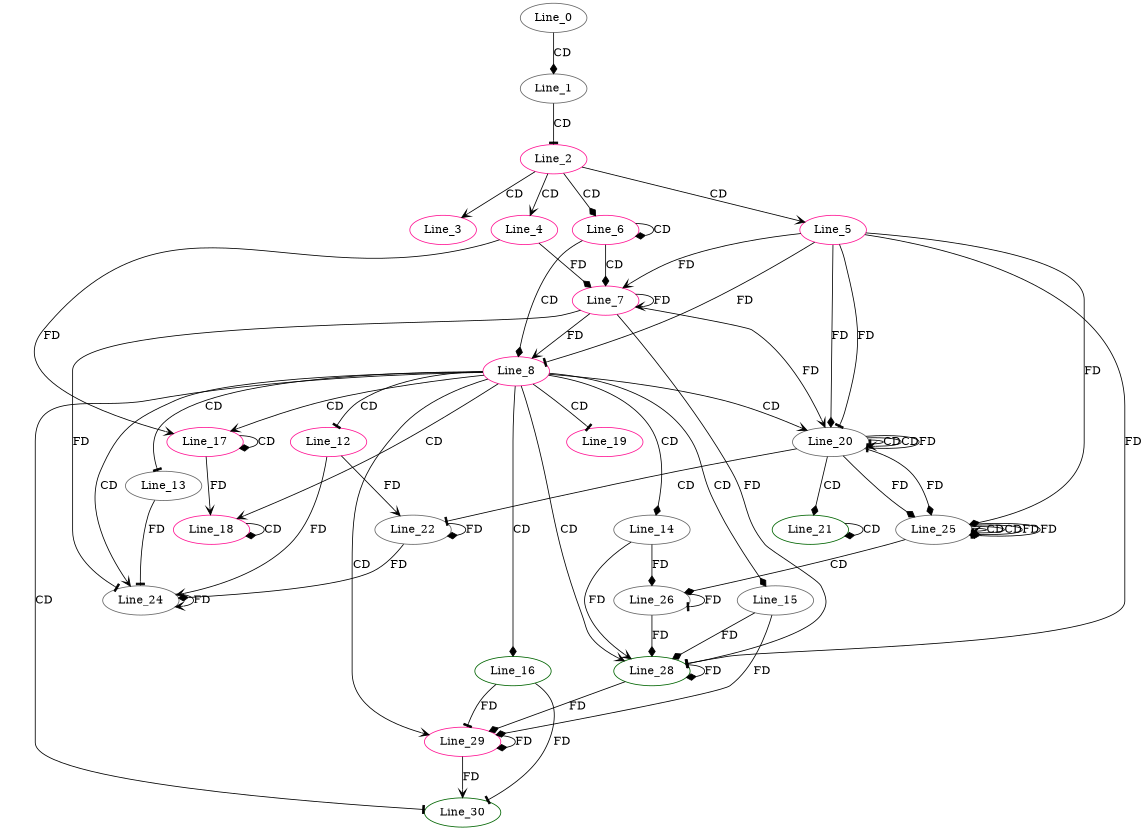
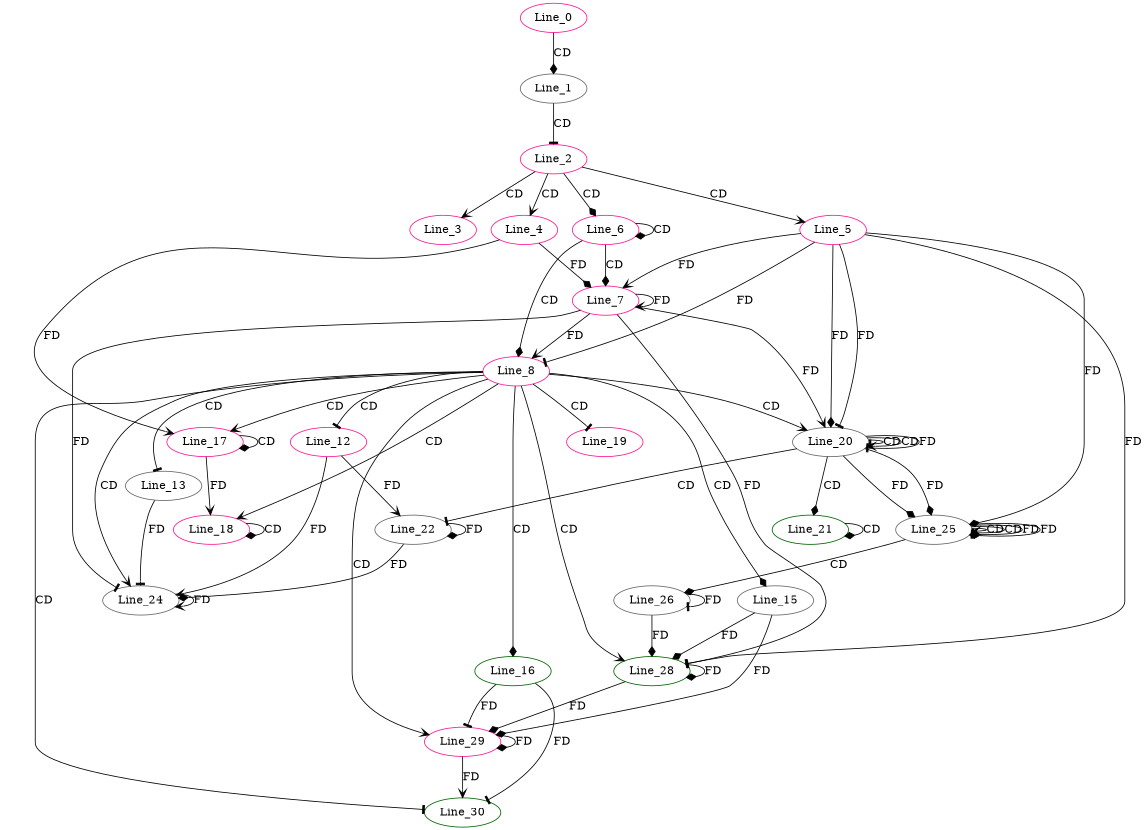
  digraph {
    node [color=deeppink]
    edge [arrowhead=diamond]
-   Line_0 [color=gray40]
+   Line_0
    Line_1 [color=gray40]
    Line_2
    Line_3
    Line_4
    Line_5
    Line_6
    Line_7
    Line_17
    Line_8
    Line_20 [color=gray40]
    Line_25 [color=gray40]
    Line_28 [color=darkgreen]
    Line_24 [color=gray40]
    Line_18
    Line_12
    Line_13 [color=gray40]
-   Line_14 [color=gray40]
    Line_15 [color=gray40]
    Line_16 [color=darkgreen]
    Line_19
    Line_29
    Line_30 [color=darkgreen]
    Line_22 [color=gray40]
    Line_21 [color=darkgreen]
    Line_26 [color=gray40]
    Line_0 -> Line_1 [label=CD]
    Line_1 -> Line_2 [arrowhead=tee label=CD]
    Line_2 -> Line_3 [arrowhead=vee label=CD]
    Line_2 -> Line_4 [arrowhead=vee label=CD]
    Line_2 -> Line_5 [arrowhead=vee label=CD]
    Line_2 -> Line_6 [label=CD]
    Line_4 -> Line_7 [label=FD]
    Line_4 -> Line_17 [arrowhead=vee label=FD]
    Line_5 -> Line_7 [arrowhead=vee label=FD]
    Line_5 -> Line_8 [arrowhead=tee label=FD]
    Line_5 -> Line_20 [arrowhead=tee label=FD]
    Line_5 -> Line_20 [label=FD]
    Line_5 -> Line_25 [label=FD]
    Line_5 -> Line_28 [arrowhead=tee label=FD]
    Line_6 -> Line_6 [label=CD]
    Line_6 -> Line_7 [label=CD]
    Line_6 -> Line_8 [label=CD]
    Line_7 -> Line_7 [arrowhead=vee label=FD]
    Line_7 -> Line_8 [arrowhead=vee label=FD]
    Line_7 -> Line_20 [arrowhead=vee label=FD]
    Line_7 -> Line_28 [arrowhead=tee label=FD]
    Line_7 -> Line_24 [arrowhead=tee label=FD]
    Line_17 -> Line_17 [label=CD]
    Line_17 -> Line_18 [arrowhead=vee label=FD]
    Line_8 -> Line_17 [arrowhead=vee label=CD]
    Line_8 -> Line_20 [arrowhead=vee label=CD]
    Line_8 -> Line_28 [arrowhead=vee label=CD]
    Line_8 -> Line_24 [arrowhead=vee label=CD]
    Line_8 -> Line_18 [arrowhead=vee label=CD]
    Line_8 -> Line_12 [arrowhead=tee label=CD]
    Line_8 -> Line_13 [arrowhead=tee label=CD]
-   Line_8 -> Line_14 [label=CD]
    Line_8 -> Line_15 [label=CD]
    Line_8 -> Line_16 [label=CD]
    Line_8 -> Line_19 [arrowhead=tee label=CD]
    Line_8 -> Line_29 [arrowhead=vee label=CD]
    Line_8 -> Line_30 [arrowhead=tee label=CD]
    Line_20 -> Line_20 [arrowhead=tee label=CD]
    Line_20 -> Line_20 [arrowhead=vee label=CD]
    Line_20 -> Line_20 [arrowhead=tee label=FD]
    Line_20 -> Line_25 [label=FD]
    Line_20 -> Line_25 [label=FD]
    Line_20 -> Line_22 [arrowhead=tee label=CD]
    Line_20 -> Line_21 [label=CD]
    Line_25 -> Line_25 [arrowhead=vee label=CD]
    Line_25 -> Line_25 [arrowhead=tee label=CD]
    Line_25 -> Line_25 [arrowhead=tee label=FD]
    Line_25 -> Line_25 [label=FD]
    Line_25 -> Line_26 [label=CD]
    Line_28 -> Line_28 [label=FD]
    Line_28 -> Line_29 [label=FD]
    Line_24 -> Line_24 [arrowhead=vee label=FD]
    Line_18 -> Line_18 [label=CD]
    Line_12 -> Line_24 [arrowhead=vee label=FD]
    Line_12 -> Line_22 [arrowhead=vee label=FD]
    Line_13 -> Line_24 [arrowhead=tee label=FD]
-   Line_14 -> Line_28 [arrowhead=vee label=FD]
-   Line_14 -> Line_26 [label=FD]
    Line_15 -> Line_28 [label=FD]
    Line_15 -> Line_29 [label=FD]
    Line_16 -> Line_29 [arrowhead=tee label=FD]
    Line_16 -> Line_30 [arrowhead=tee label=FD]
    Line_29 -> Line_29 [label=FD]
    Line_29 -> Line_30 [arrowhead=vee label=FD]
    Line_22 -> Line_24 [label=FD]
    Line_22 -> Line_22 [label=FD]
    Line_21 -> Line_21 [label=CD]
    Line_26 -> Line_28 [label=FD]
    Line_26 -> Line_26 [arrowhead=tee label=FD]
  }
